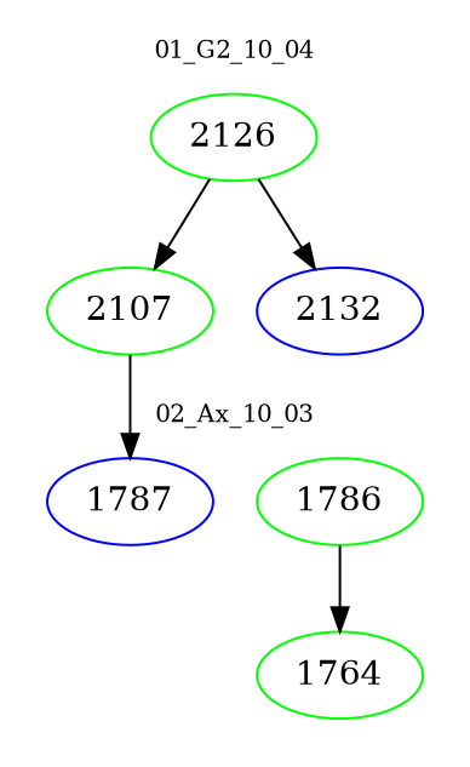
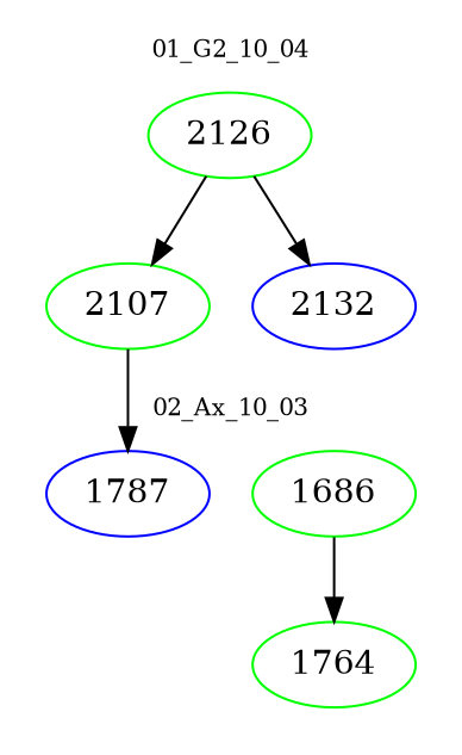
  digraph {
    node [color=green]
    edge [color=black]
-   n1 [label=1786]
+   n1 [label=1686]
    n2 [color=blue label=1787]
    n3 [label=1764]
    n4 [label=2126]
    n5 [label=2107]
    n6 [color=blue label=2132]
    subgraph cluster_1 {
      color=white
      fontsize=10
      label="02_Ax_10_03"
      n1
      n2
      n3
    }
    subgraph cluster_2 {
      color=white
      fontsize=10
      label="01_G2_10_04"
      n4
      n5
      n6
    }
    n1 -> n3
    n4 -> n5
    n4 -> n6
    n5 -> n2
  }
